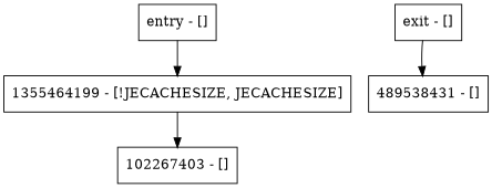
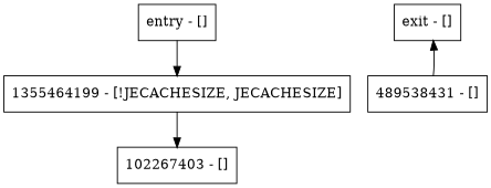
  digraph {
    node [shape=record]
    n1 [label="entry - []"]
    n2 [label="1355464199 - [!JECACHESIZE, JECACHESIZE]"]
    n3 [label="102267403 - []"]
    n4 [label="exit - []"]
    n5 [label="489538431 - []"]
    n1 -> n2
    n2 -> n3
-   n4 -> n5
+   n5 -> n4
  }
